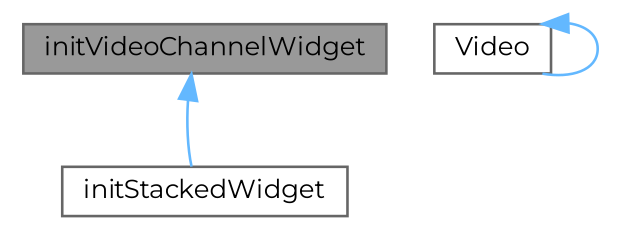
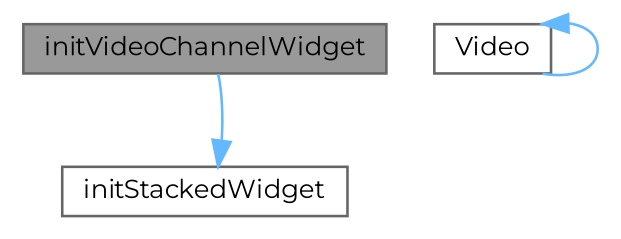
  digraph {
    fontname=Montserrat
    rankdir=TB
    node [color=grey40 fillcolor=white fontname=Montserrat fontsize=10 shape=box style=filled]
    edge [color=steelblue1 dir=back fontname=Montserrat fontsize=10 labelfontname=Helvetica labelfontsize=10 style=solid]
    n1 [color=gray40 fillcolor=grey60 fontcolor=black height=0.2 label=initVideoChannelWidget width=0.4]
    n2 [height=0.2 label=initStackedWidget width=0.4]
    n3 [height=0.2 label=Video width=0.4]
-   n1 -> n2
+   n2 -> n1
    n3 -> n3
  }
